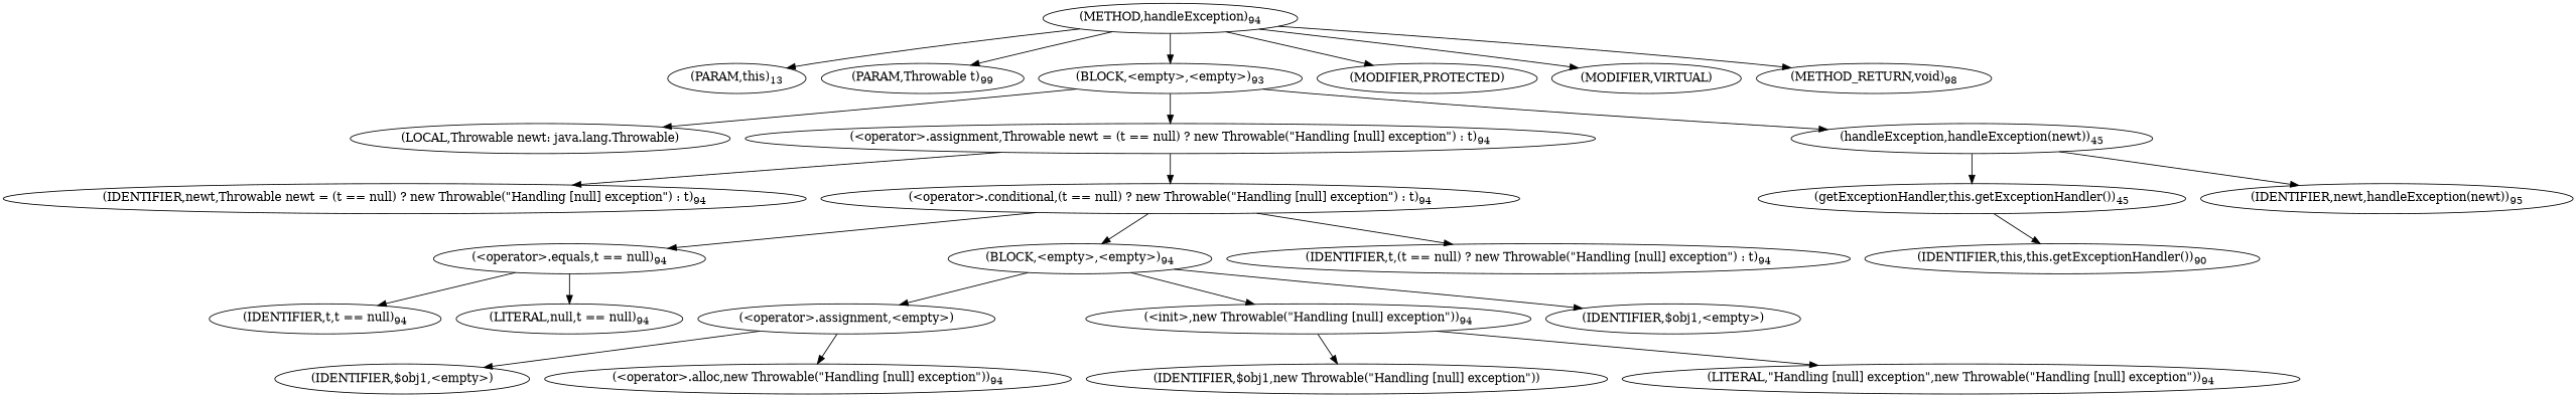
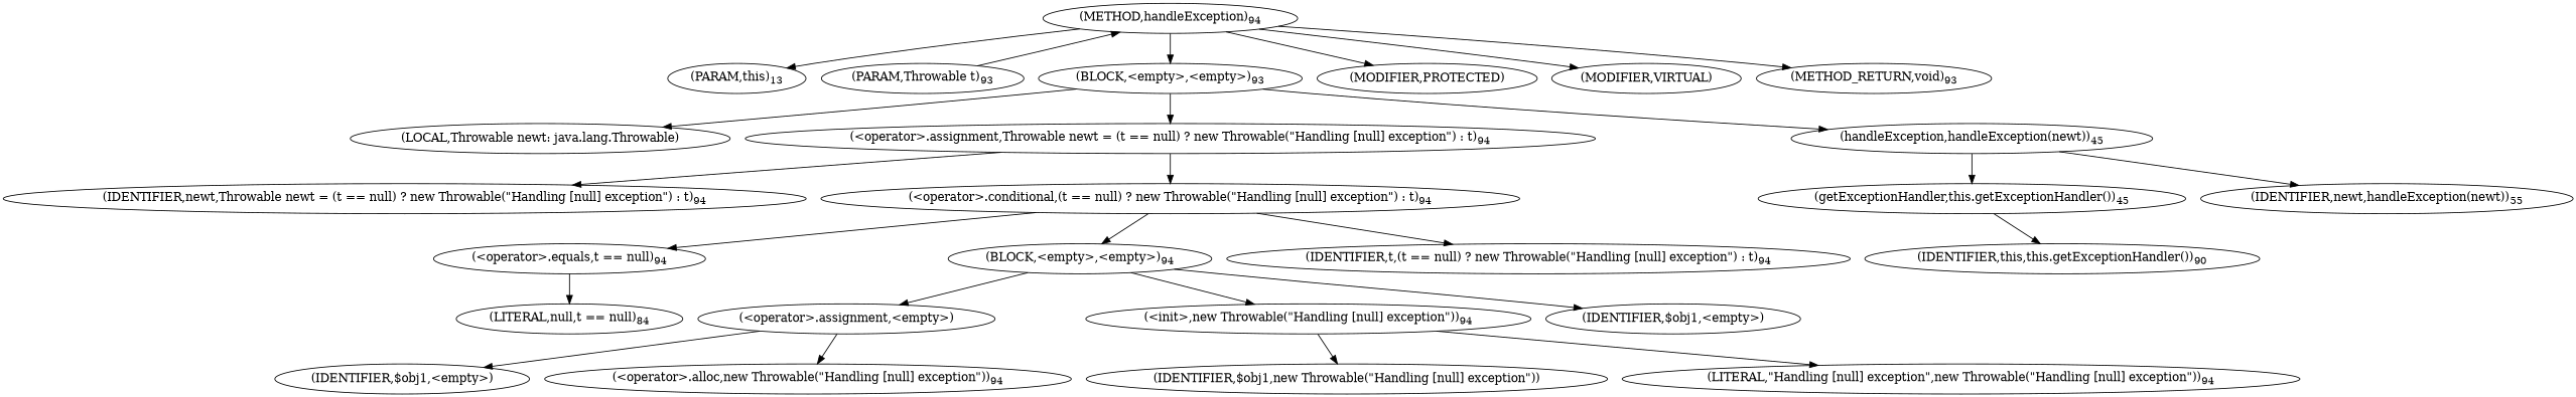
  digraph {
    n1 [label=<(METHOD,handleException)<SUB>94</SUB>>]
    n2 [label=<(PARAM,this)<SUB>13</SUB>>]
-   n3 [label=<(PARAM,Throwable t)<SUB>99</SUB>>]
+   n3 [label=<(PARAM,Throwable t)<SUB>93</SUB>>]
    n4 [label=<(BLOCK,&lt;empty&gt;,&lt;empty&gt;)<SUB>93</SUB>>]
    n5 [label=<(MODIFIER,PROTECTED)>]
    n6 [label=<(MODIFIER,VIRTUAL)>]
-   n7 [label=<(METHOD_RETURN,void)<SUB>98</SUB>>]
+   n7 [label=<(METHOD_RETURN,void)<SUB>93</SUB>>]
    n8 [label=<(LOCAL,Throwable newt: java.lang.Throwable)>]
    n9 [label=<(&lt;operator&gt;.assignment,Throwable newt = (t == null) ? new Throwable(&quot;Handling [null] exception&quot;) : t)<SUB>94</SUB>>]
    n10 [label=<(handleException,handleException(newt))<SUB>45</SUB>>]
    n11 [label=<(IDENTIFIER,newt,Throwable newt = (t == null) ? new Throwable(&quot;Handling [null] exception&quot;) : t)<SUB>94</SUB>>]
    n12 [label=<(&lt;operator&gt;.conditional,(t == null) ? new Throwable(&quot;Handling [null] exception&quot;) : t)<SUB>94</SUB>>]
    n13 [label=<(getExceptionHandler,this.getExceptionHandler())<SUB>45</SUB>>]
-   n14 [label=<(IDENTIFIER,newt,handleException(newt))<SUB>95</SUB>>]
+   n14 [label=<(IDENTIFIER,newt,handleException(newt))<SUB>55</SUB>>]
    n15 [label=<(&lt;operator&gt;.equals,t == null)<SUB>94</SUB>>]
    n16 [label=<(BLOCK,&lt;empty&gt;,&lt;empty&gt;)<SUB>94</SUB>>]
    n17 [label=<(IDENTIFIER,t,(t == null) ? new Throwable(&quot;Handling [null] exception&quot;) : t)<SUB>94</SUB>>]
-   n18 [label=<(IDENTIFIER,t,t == null)<SUB>94</SUB>>]
-   n19 [label=<(LITERAL,null,t == null)<SUB>94</SUB>>]
+   n19 [label=<(LITERAL,null,t == null)<SUB>84</SUB>>]
    n20 [label=<(&lt;operator&gt;.assignment,&lt;empty&gt;)>]
    n21 [label=<(&lt;init&gt;,new Throwable(&quot;Handling [null] exception&quot;))<SUB>94</SUB>>]
    n22 [label=<(IDENTIFIER,$obj1,&lt;empty&gt;)>]
    n23 [label=<(IDENTIFIER,$obj1,&lt;empty&gt;)>]
    n24 [label=<(&lt;operator&gt;.alloc,new Throwable(&quot;Handling [null] exception&quot;))<SUB>94</SUB>>]
    n25 [label=<(IDENTIFIER,$obj1,new Throwable(&quot;Handling [null] exception&quot;))>]
    n26 [label=<(LITERAL,&quot;Handling [null] exception&quot;,new Throwable(&quot;Handling [null] exception&quot;))<SUB>94</SUB>>]
    n27 [label=<(IDENTIFIER,this,this.getExceptionHandler())<SUB>90</SUB>>]
    n1 -> n2
-   n1 -> n3
+   n3 -> n1
    n1 -> n4
    n1 -> n5
    n1 -> n6
    n1 -> n7
    n4 -> n8
    n4 -> n9
    n4 -> n10
    n9 -> n11
    n9 -> n12
    n10 -> n13
    n10 -> n14
    n12 -> n15
    n12 -> n16
    n12 -> n17
    n13 -> n27
-   n15 -> n18
    n15 -> n19
    n16 -> n20
    n16 -> n21
    n16 -> n22
    n20 -> n23
    n20 -> n24
    n21 -> n25
    n21 -> n26
  }
